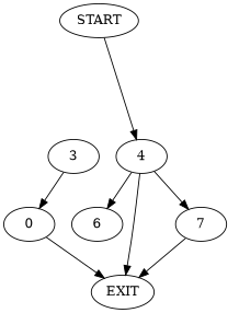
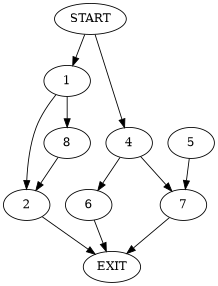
  digraph {
    n1 [label=START]
+   1
    4
-   2 [label=0]
-   3
+   2
+   3 [label=8]
    6
    7
    n8 [label=EXIT]
+   5
+   n1 -> 1
    n1 -> 4
+   1 -> 2
+   1 -> 3
    4 -> 6
    4 -> 7
    2 -> n8
    3 -> 2
-   4 -> n8
+   6 -> n8
    7 -> n8
+   5 -> 7
  }
